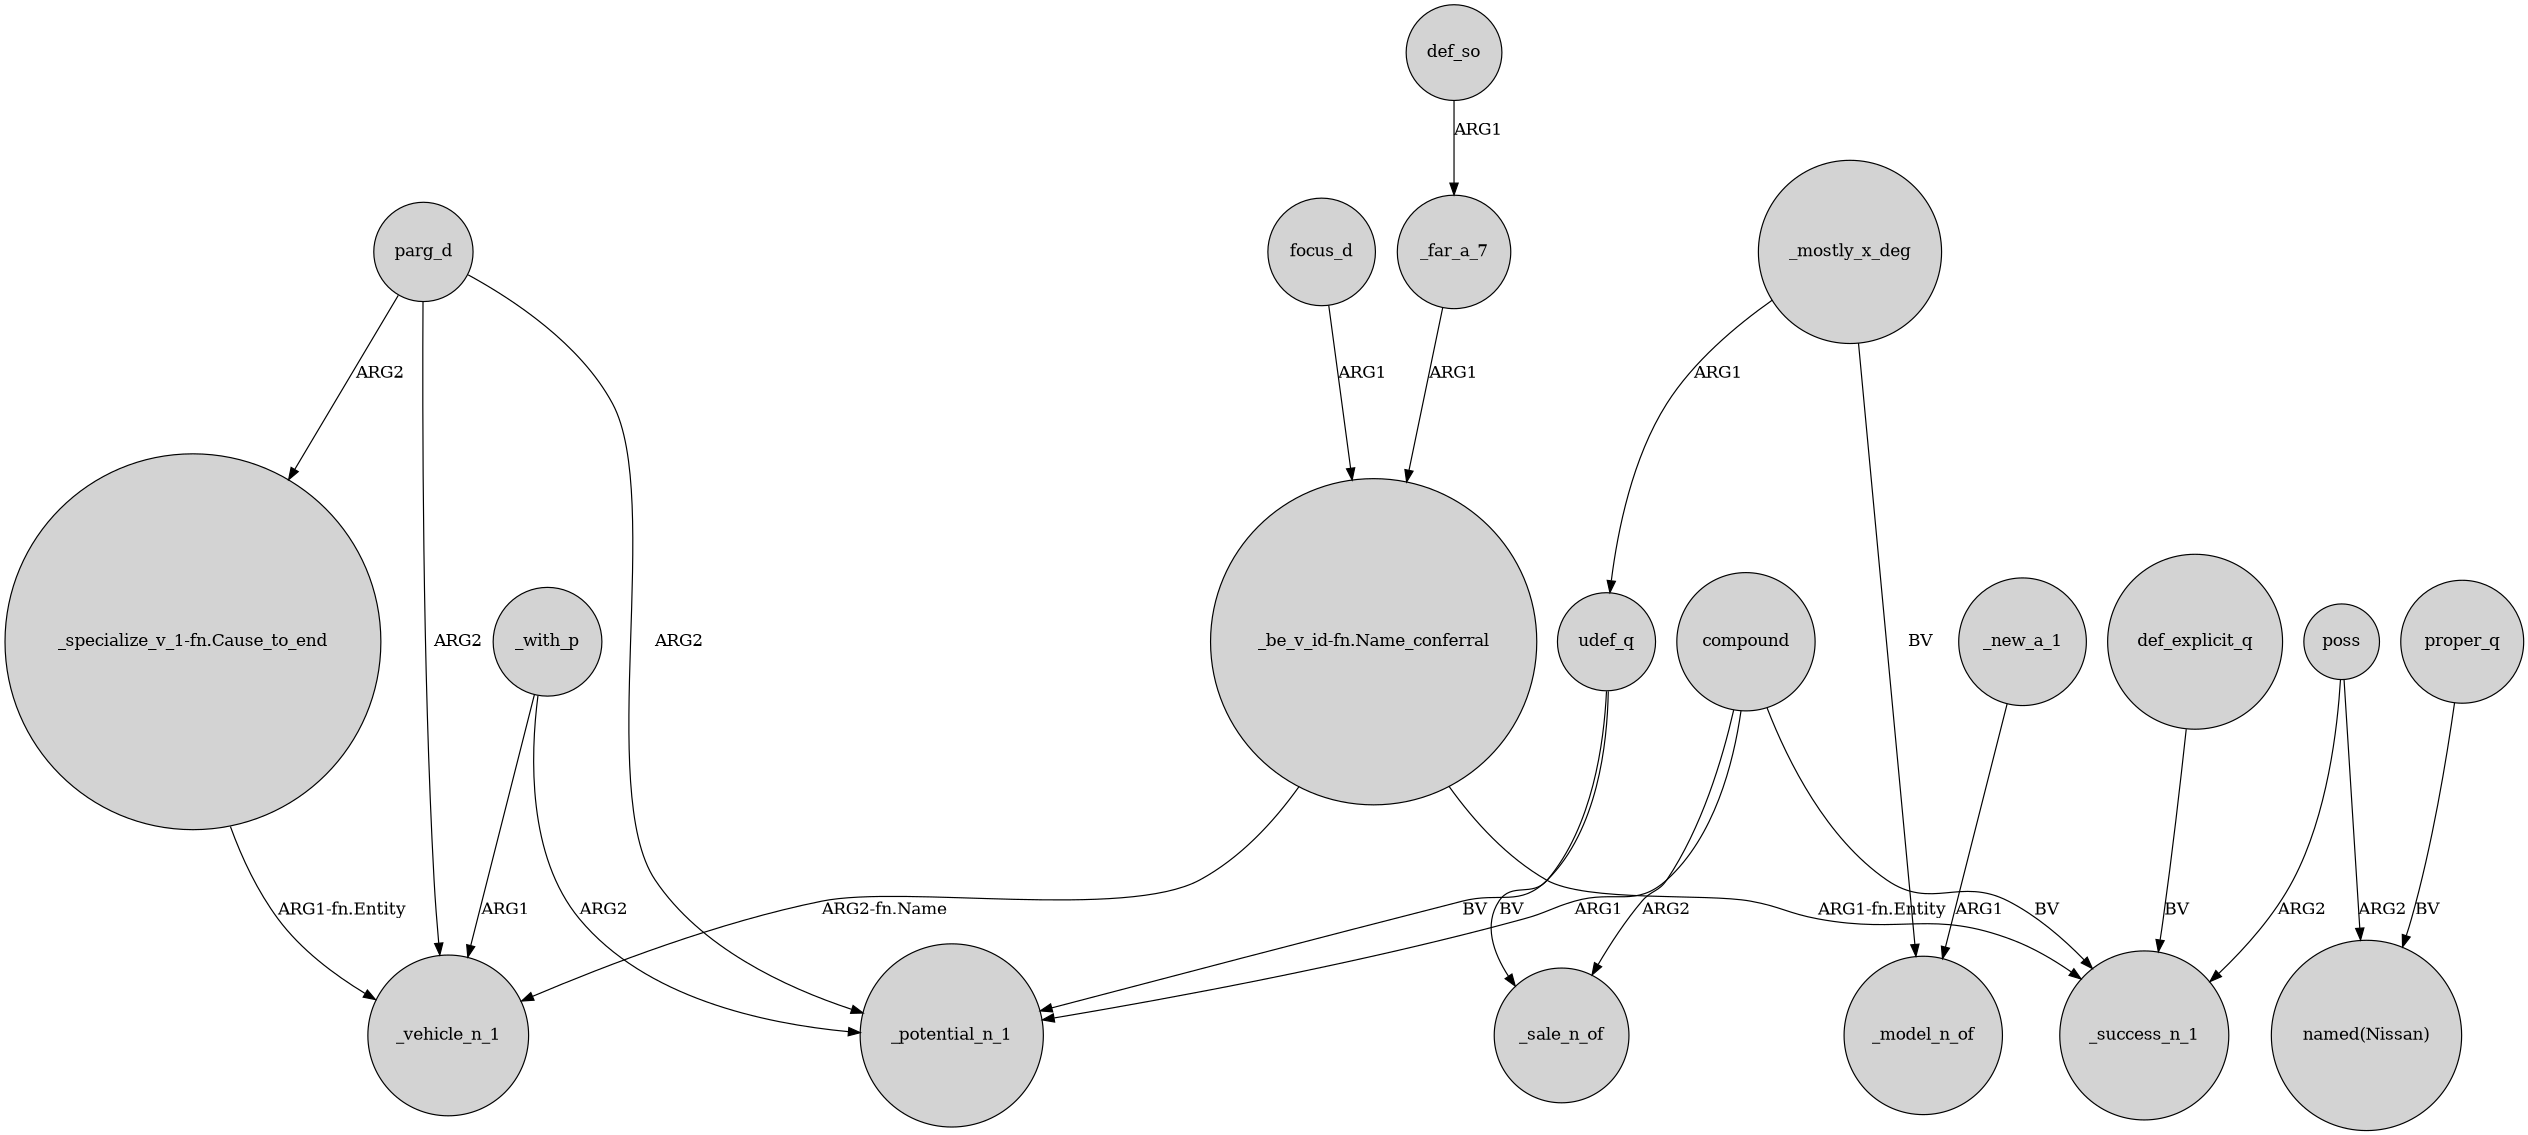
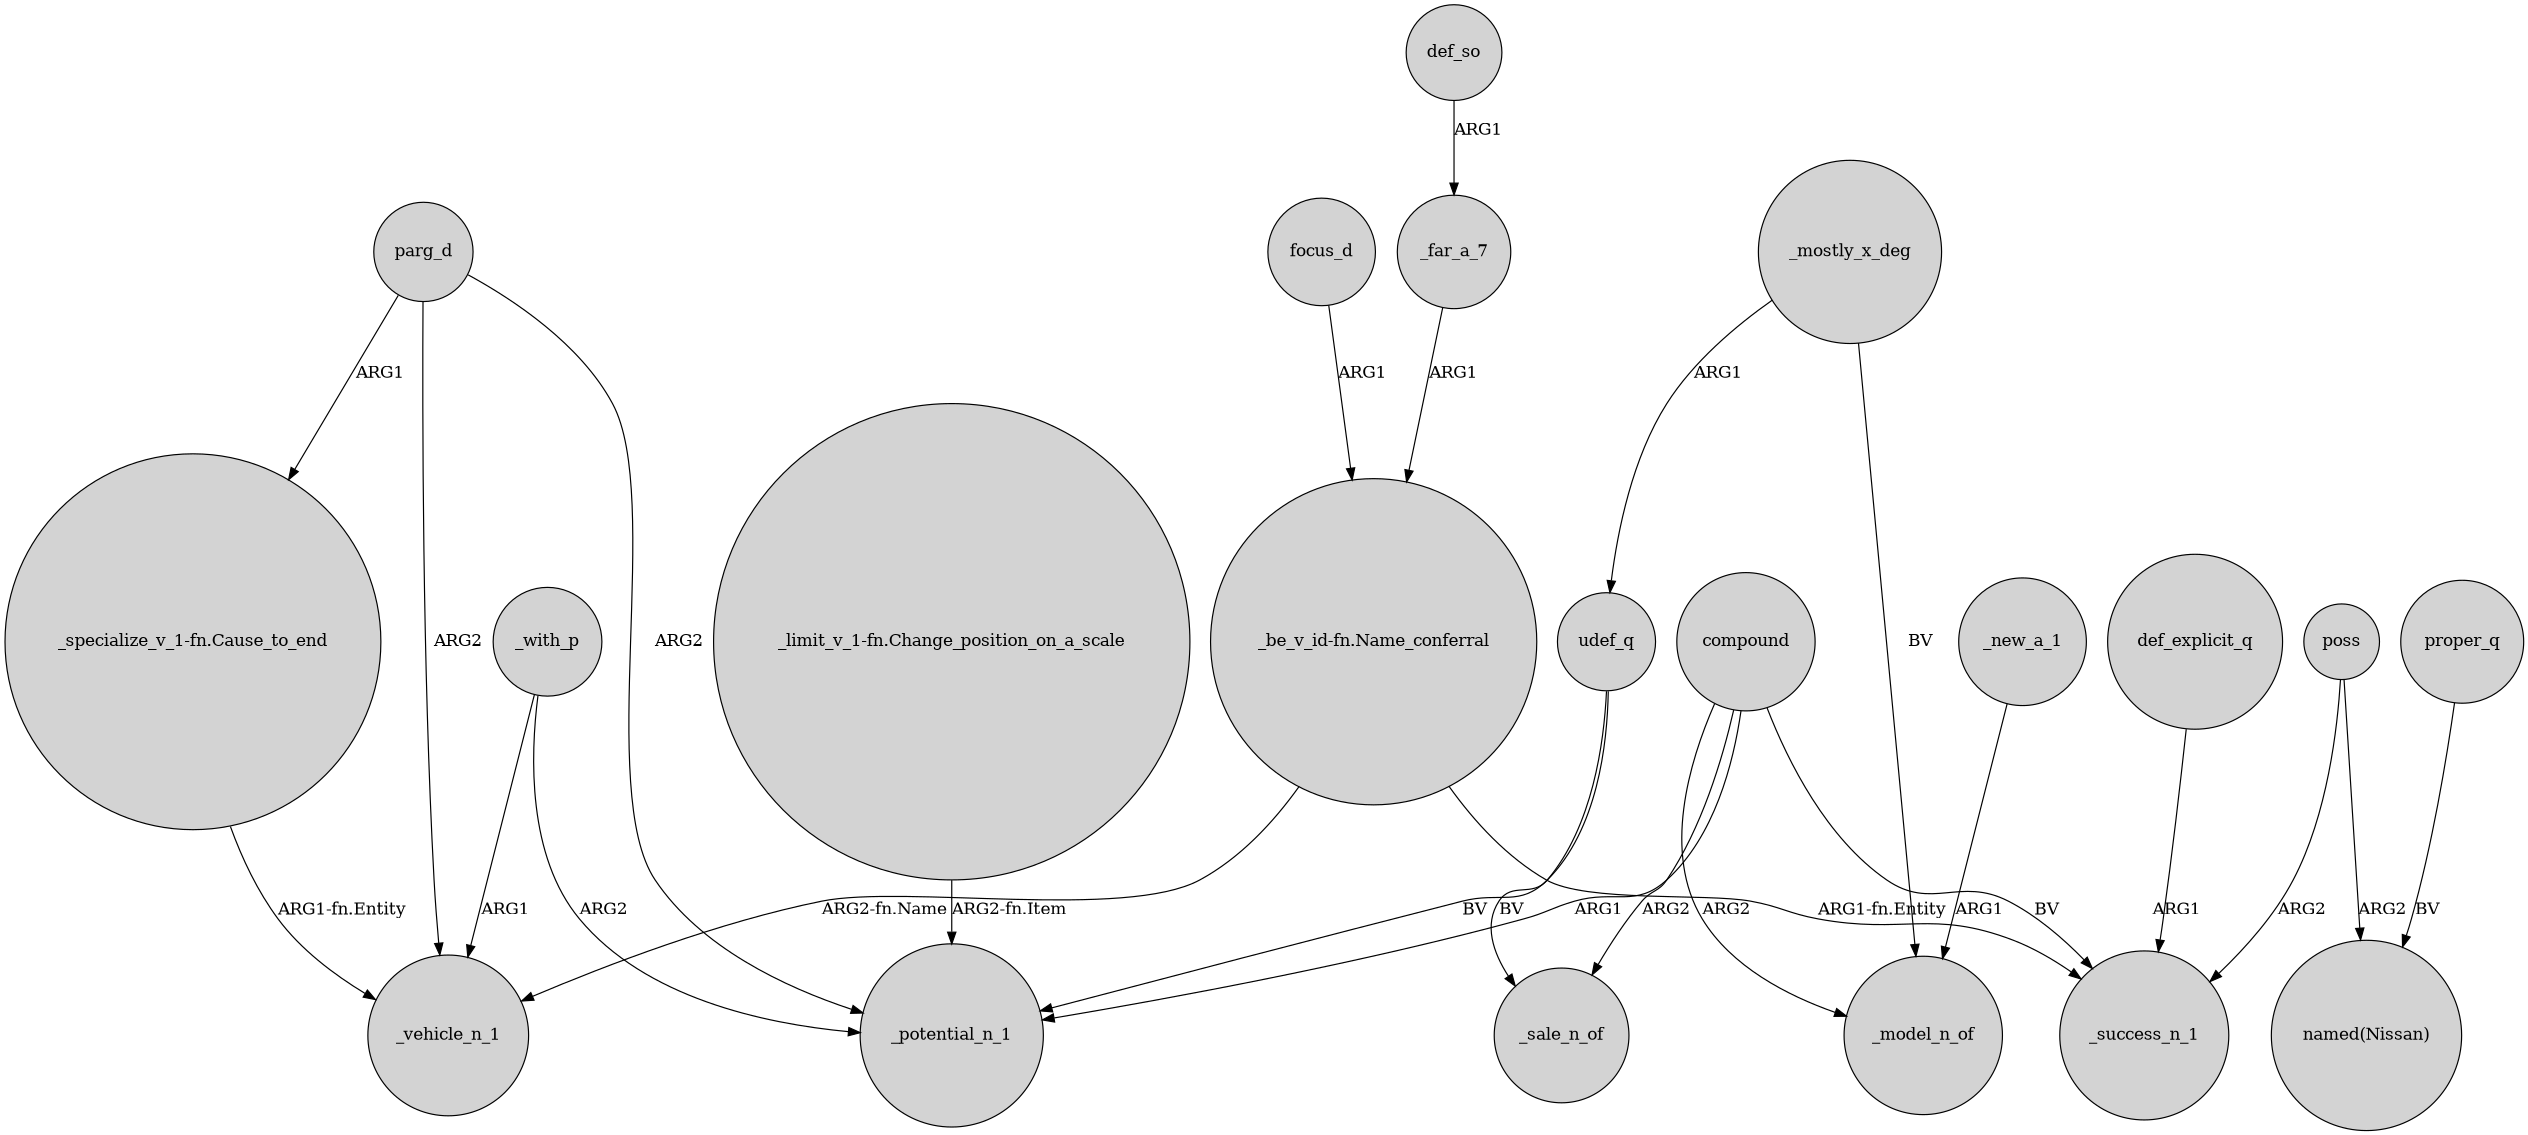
  digraph {
    node [shape=circle style=filled]
    "_specialize_v_1-fn.Cause_to_end"
    _vehicle_n_1
    compound
    _model_n_of
    _sale_n_of
    _success_n_1
    _potential_n_1
    parg_d
+   "_limit_v_1-fn.Change_position_on_a_scale"
    n10 [label=def_so]
    n11 [label=_far_a_7]
    "_be_v_id-fn.Name_conferral"
    _mostly_x_deg
    udef_q
    def_explicit_q
    poss
    "named(Nissan)"
    _new_a_1
    _with_p
    focus_d
    proper_q
    "_specialize_v_1-fn.Cause_to_end" -> _vehicle_n_1 [label="ARG1-fn.Entity"]
+   compound -> _model_n_of [label=ARG2]
    compound -> _sale_n_of [label=ARG2]
    compound -> _success_n_1 [label=BV]
    compound -> _potential_n_1 [label=ARG1]
-   parg_d -> "_specialize_v_1-fn.Cause_to_end" [label=ARG2]
+   parg_d -> "_specialize_v_1-fn.Cause_to_end" [label=ARG1]
    parg_d -> _vehicle_n_1 [label=ARG2]
    parg_d -> _potential_n_1 [label=ARG2]
+   "_limit_v_1-fn.Change_position_on_a_scale" -> _potential_n_1 [label="ARG2-fn.Item"]
    n10 -> n11 [label=ARG1]
    n11 -> "_be_v_id-fn.Name_conferral" [label=ARG1]
    "_be_v_id-fn.Name_conferral" -> _vehicle_n_1 [label="ARG2-fn.Name"]
    "_be_v_id-fn.Name_conferral" -> _success_n_1 [label="ARG1-fn.Entity"]
    _mostly_x_deg -> _model_n_of [label=BV]
    _mostly_x_deg -> udef_q [label=ARG1]
    udef_q -> _sale_n_of [label=BV]
    udef_q -> _potential_n_1 [label=BV]
-   def_explicit_q -> _success_n_1 [label=BV]
+   def_explicit_q -> _success_n_1 [label=ARG1]
    poss -> _success_n_1 [label=ARG2]
    poss -> "named(Nissan)" [label=ARG2]
    _new_a_1 -> _model_n_of [label=ARG1]
    _with_p -> _vehicle_n_1 [label=ARG1]
    _with_p -> _potential_n_1 [label=ARG2]
    focus_d -> "_be_v_id-fn.Name_conferral" [label=ARG1]
    proper_q -> "named(Nissan)" [label=BV]
  }
